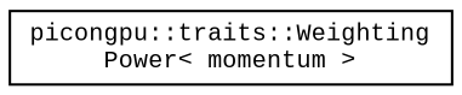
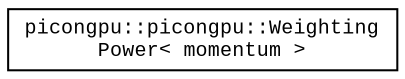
  digraph {
    rankdir=LR
    fontname="Liberation Mono"
-   n1 [color=black fillcolor=white fontname="Liberation Mono" fontsize=10 height=0.2 label="picongpu::traits::Weighting\lPower\< momentum \>" shape=record style=filled width=0.4]
+   n1 [color=black fillcolor=white fontname="Liberation Mono" fontsize=10 height=0.2 label="picongpu::picongpu::Weighting\lPower\< momentum \>" shape=record style=filled width=0.4]
  }
